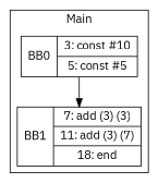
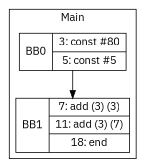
  digraph {
    fontname="IBM Plex Sans"
    node [shape=record fontname="IBM Plex Sans"]
-   n1 [label="<b>BB0|{3: const #10|5: const #5}"]
+   n1 [label="<b>BB0|{3: const #80|5: const #5}"]
    n2 [label="<b>BB1|{7: add (3) (3)|11: add (3) (7)|18: end}"]
    subgraph cluster_1 {
      label=Main
      n1
      n2
    }
    n1 -> n2 [headport=n tailport=s fontname="IBM Plex Sans"]
  }
